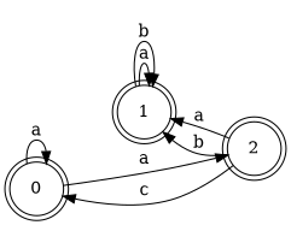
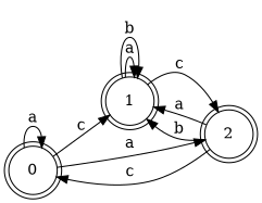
  digraph {
    rankdir=LR
    node [color=black fillcolor=white shape=doublecircle style="rounded,filled"]
    n1 [label=0]
    n2 [label=1]
    n3 [label=2]
    n1 -> n1 [label=a]
+   n1 -> n2 [label=c]
    n1 -> n3 [label=a]
    n2 -> n2 [label=a]
    n2 -> n2 [label=b]
+   n2 -> n3 [label=c]
    n3 -> n1 [label=c]
    n3 -> n2 [label=a]
    n3 -> n2 [label=b]
  }
